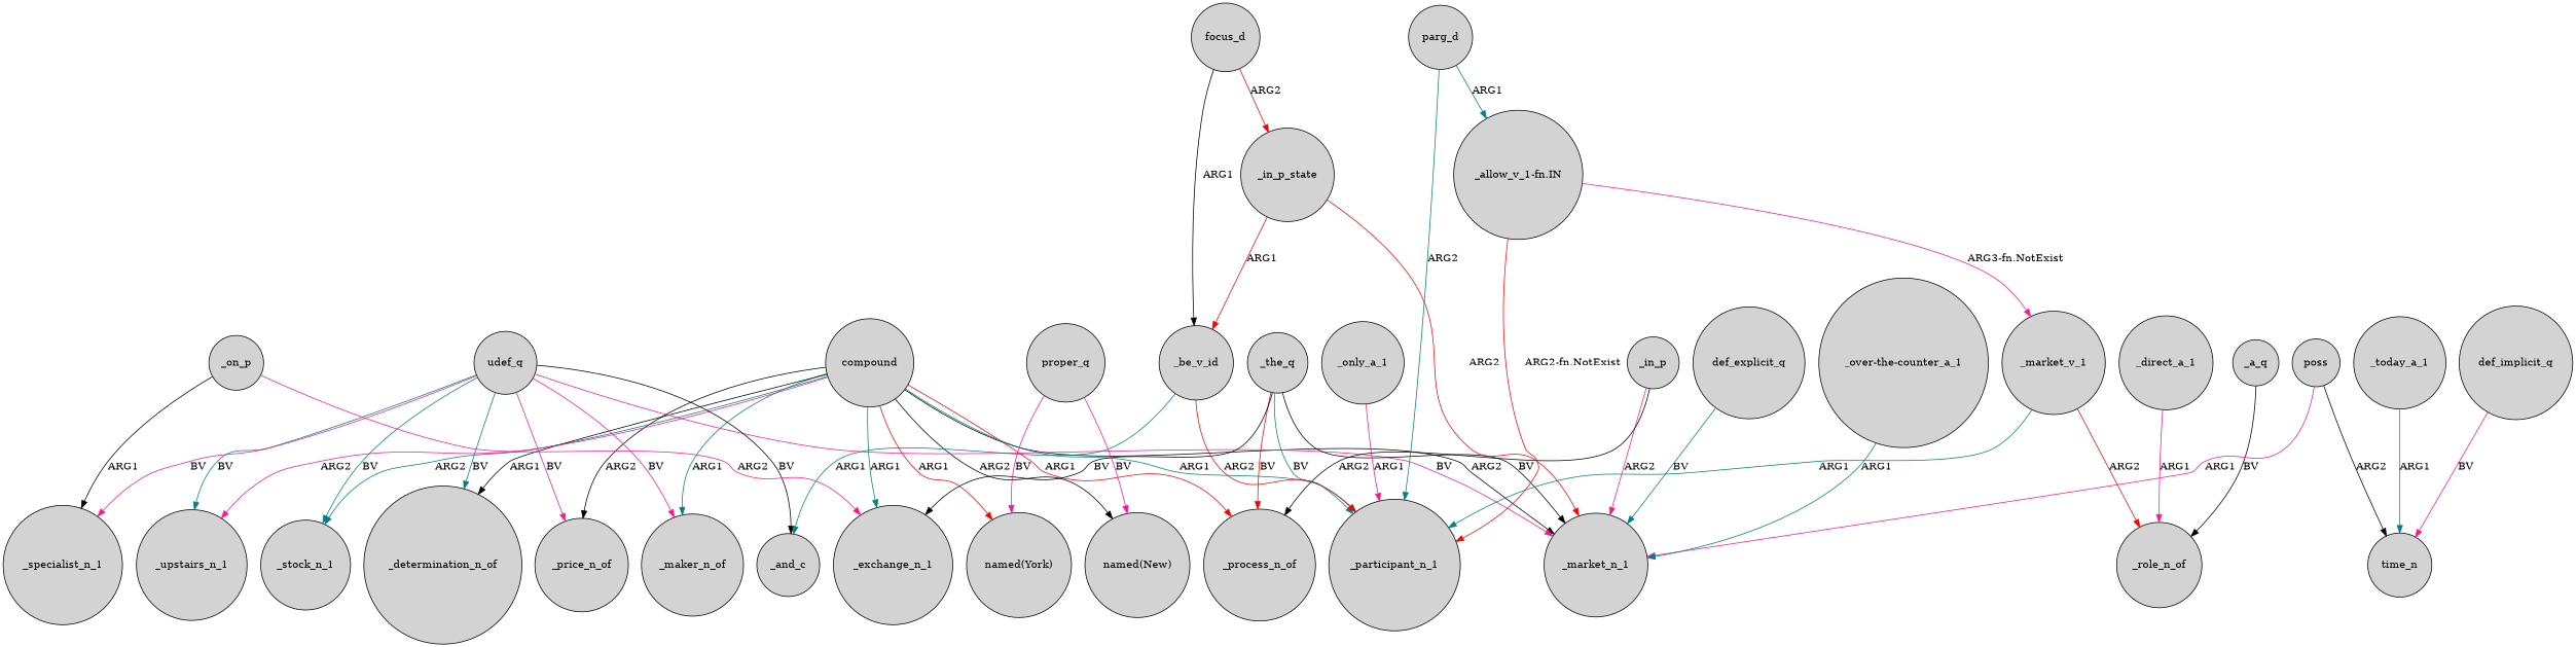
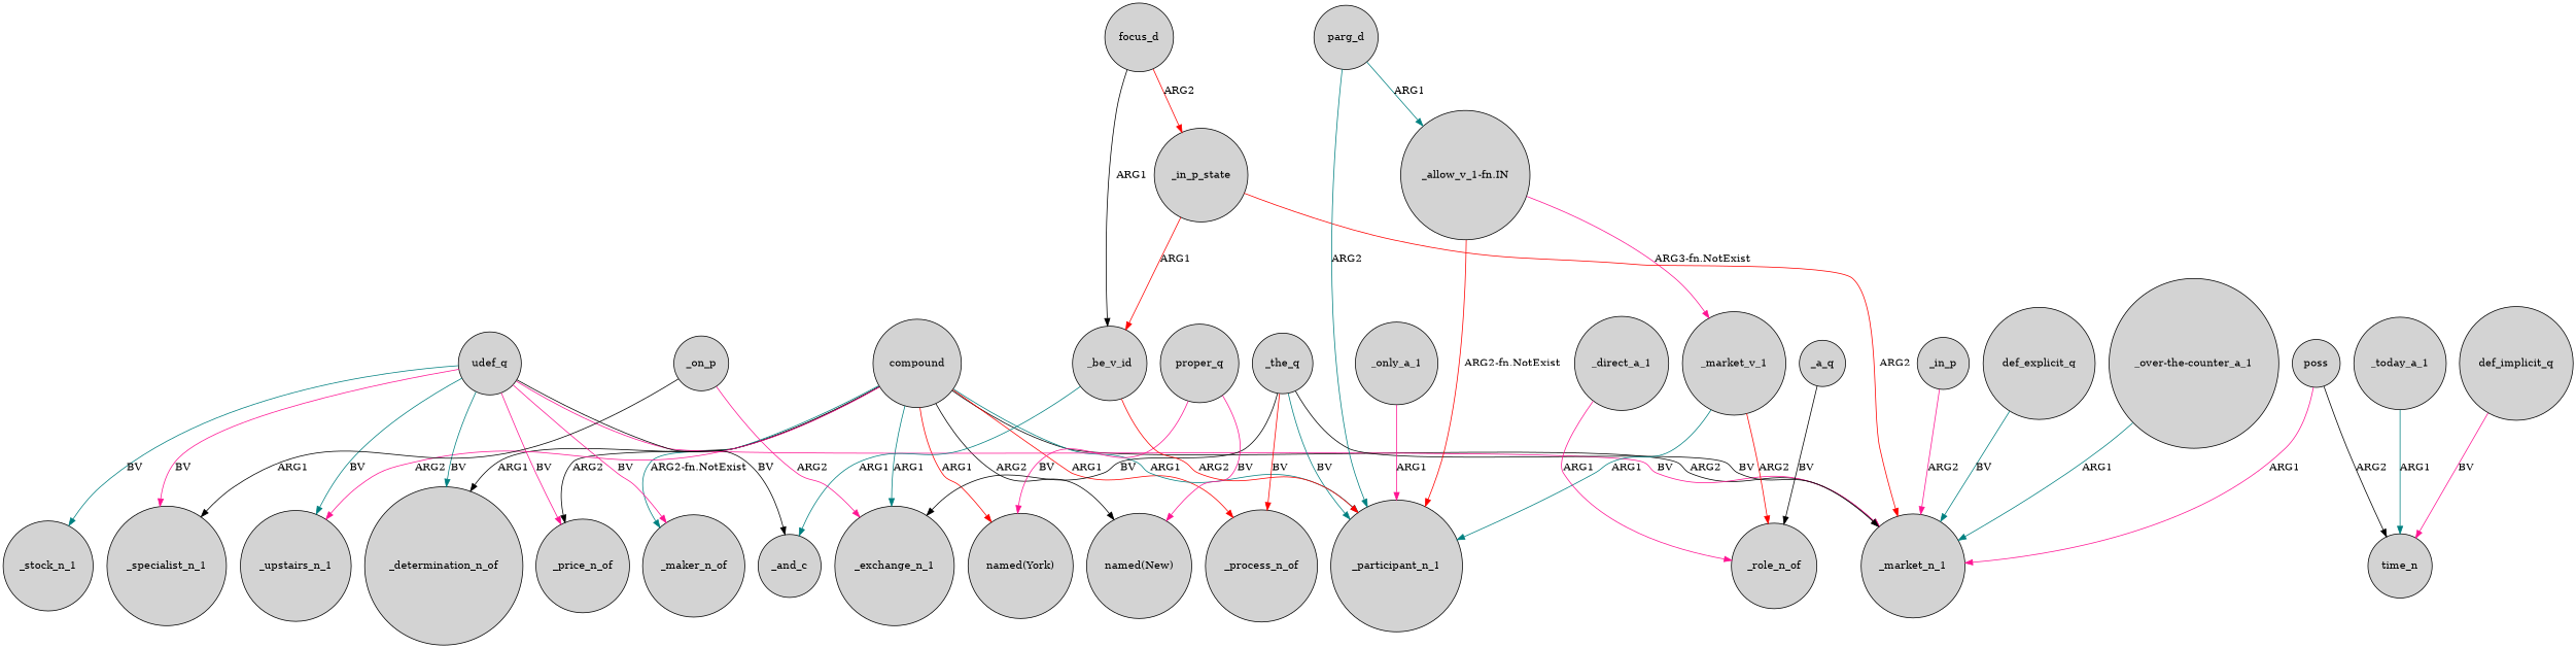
  digraph {
    node [shape=circle style=filled]
    edge [color=teal]
    compound
    _market_n_1
    _process_n_of
    _participant_n_1
    _price_n_of
    "named(New)"
    _maker_n_of
    _stock_n_1
    "named(York)"
    _exchange_n_1
    _determination_n_of
    _upstairs_n_1
    udef_q
    _specialist_n_1
    _and_c
    _the_q
    _only_a_1
    _today_a_1
    time_n
    n20 [label=_market_v_1]
    _role_n_of
    "_allow_v_1-fn.IN"
    proper_q
    _in_p
    _a_q
    _be_v_id
    focus_d
    _in_p_state
    poss
    _on_p
    def_explicit_q
    parg_d
    "_over-the-counter_a_1"
    def_implicit_q
    _direct_a_1
    compound -> _market_n_1 [color=black label=ARG2]
    compound -> _process_n_of [color=red label=ARG1]
    compound -> _participant_n_1 [label=ARG1]
    compound -> _price_n_of [color=black label=ARG2]
    compound -> "named(New)" [color=black label=ARG2]
-   compound -> _maker_n_of [label=ARG1]
-   compound -> _stock_n_1 [label=ARG2]
+   compound -> _maker_n_of [label="ARG2-fn.NotExist"]
    compound -> "named(York)" [color=red label=ARG1]
    compound -> _exchange_n_1 [label=ARG1]
    compound -> _determination_n_of [color=black label=ARG1]
    compound -> _upstairs_n_1 [color=deeppink label=ARG2]
    udef_q -> _market_n_1 [color=deeppink label=BV]
    udef_q -> _price_n_of [color=deeppink label=BV]
    udef_q -> _maker_n_of [color=deeppink label=BV]
    udef_q -> _stock_n_1 [label=BV]
    udef_q -> _determination_n_of [label=BV]
    udef_q -> _upstairs_n_1 [label=BV]
    udef_q -> _specialist_n_1 [color=deeppink label=BV]
    udef_q -> _and_c [color=black label=BV]
    _the_q -> _market_n_1 [color=black label=BV]
    _the_q -> _process_n_of [color=red label=BV]
    _the_q -> _participant_n_1 [label=BV]
    _the_q -> _exchange_n_1 [color=black label=BV]
    _only_a_1 -> _participant_n_1 [color=deeppink label=ARG1]
    _today_a_1 -> time_n [label=ARG1]
    n20 -> _participant_n_1 [label=ARG1]
    n20 -> _role_n_of [color=red label=ARG2]
    "_allow_v_1-fn.IN" -> _participant_n_1 [color=red label="ARG2-fn.NotExist"]
    "_allow_v_1-fn.IN" -> n20 [color=deeppink label="ARG3-fn.NotExist"]
    proper_q -> "named(New)" [color=deeppink label=BV]
    proper_q -> "named(York)" [color=deeppink label=BV]
    _in_p -> _market_n_1 [color=deeppink label=ARG2]
-   _in_p -> _process_n_of [color=black label=ARG2]
    _a_q -> _role_n_of [color=black label=BV]
    _be_v_id -> _participant_n_1 [color=red label=ARG2]
    _be_v_id -> _and_c [label=ARG1]
    focus_d -> _be_v_id [color=black label=ARG1]
    focus_d -> _in_p_state [color=red label=ARG2]
    _in_p_state -> _market_n_1 [color=red label=ARG2]
    _in_p_state -> _be_v_id [color=red label=ARG1]
    poss -> _market_n_1 [color=deeppink label=ARG1]
    poss -> time_n [color=black label=ARG2]
    _on_p -> _exchange_n_1 [color=deeppink label=ARG2]
    _on_p -> _specialist_n_1 [color=black label=ARG1]
    def_explicit_q -> _market_n_1 [label=BV]
    parg_d -> _participant_n_1 [label=ARG2]
    parg_d -> "_allow_v_1-fn.IN" [label=ARG1]
    "_over-the-counter_a_1" -> _market_n_1 [label=ARG1]
    def_implicit_q -> time_n [color=deeppink label=BV]
    _direct_a_1 -> _role_n_of [color=deeppink label=ARG1]
  }
